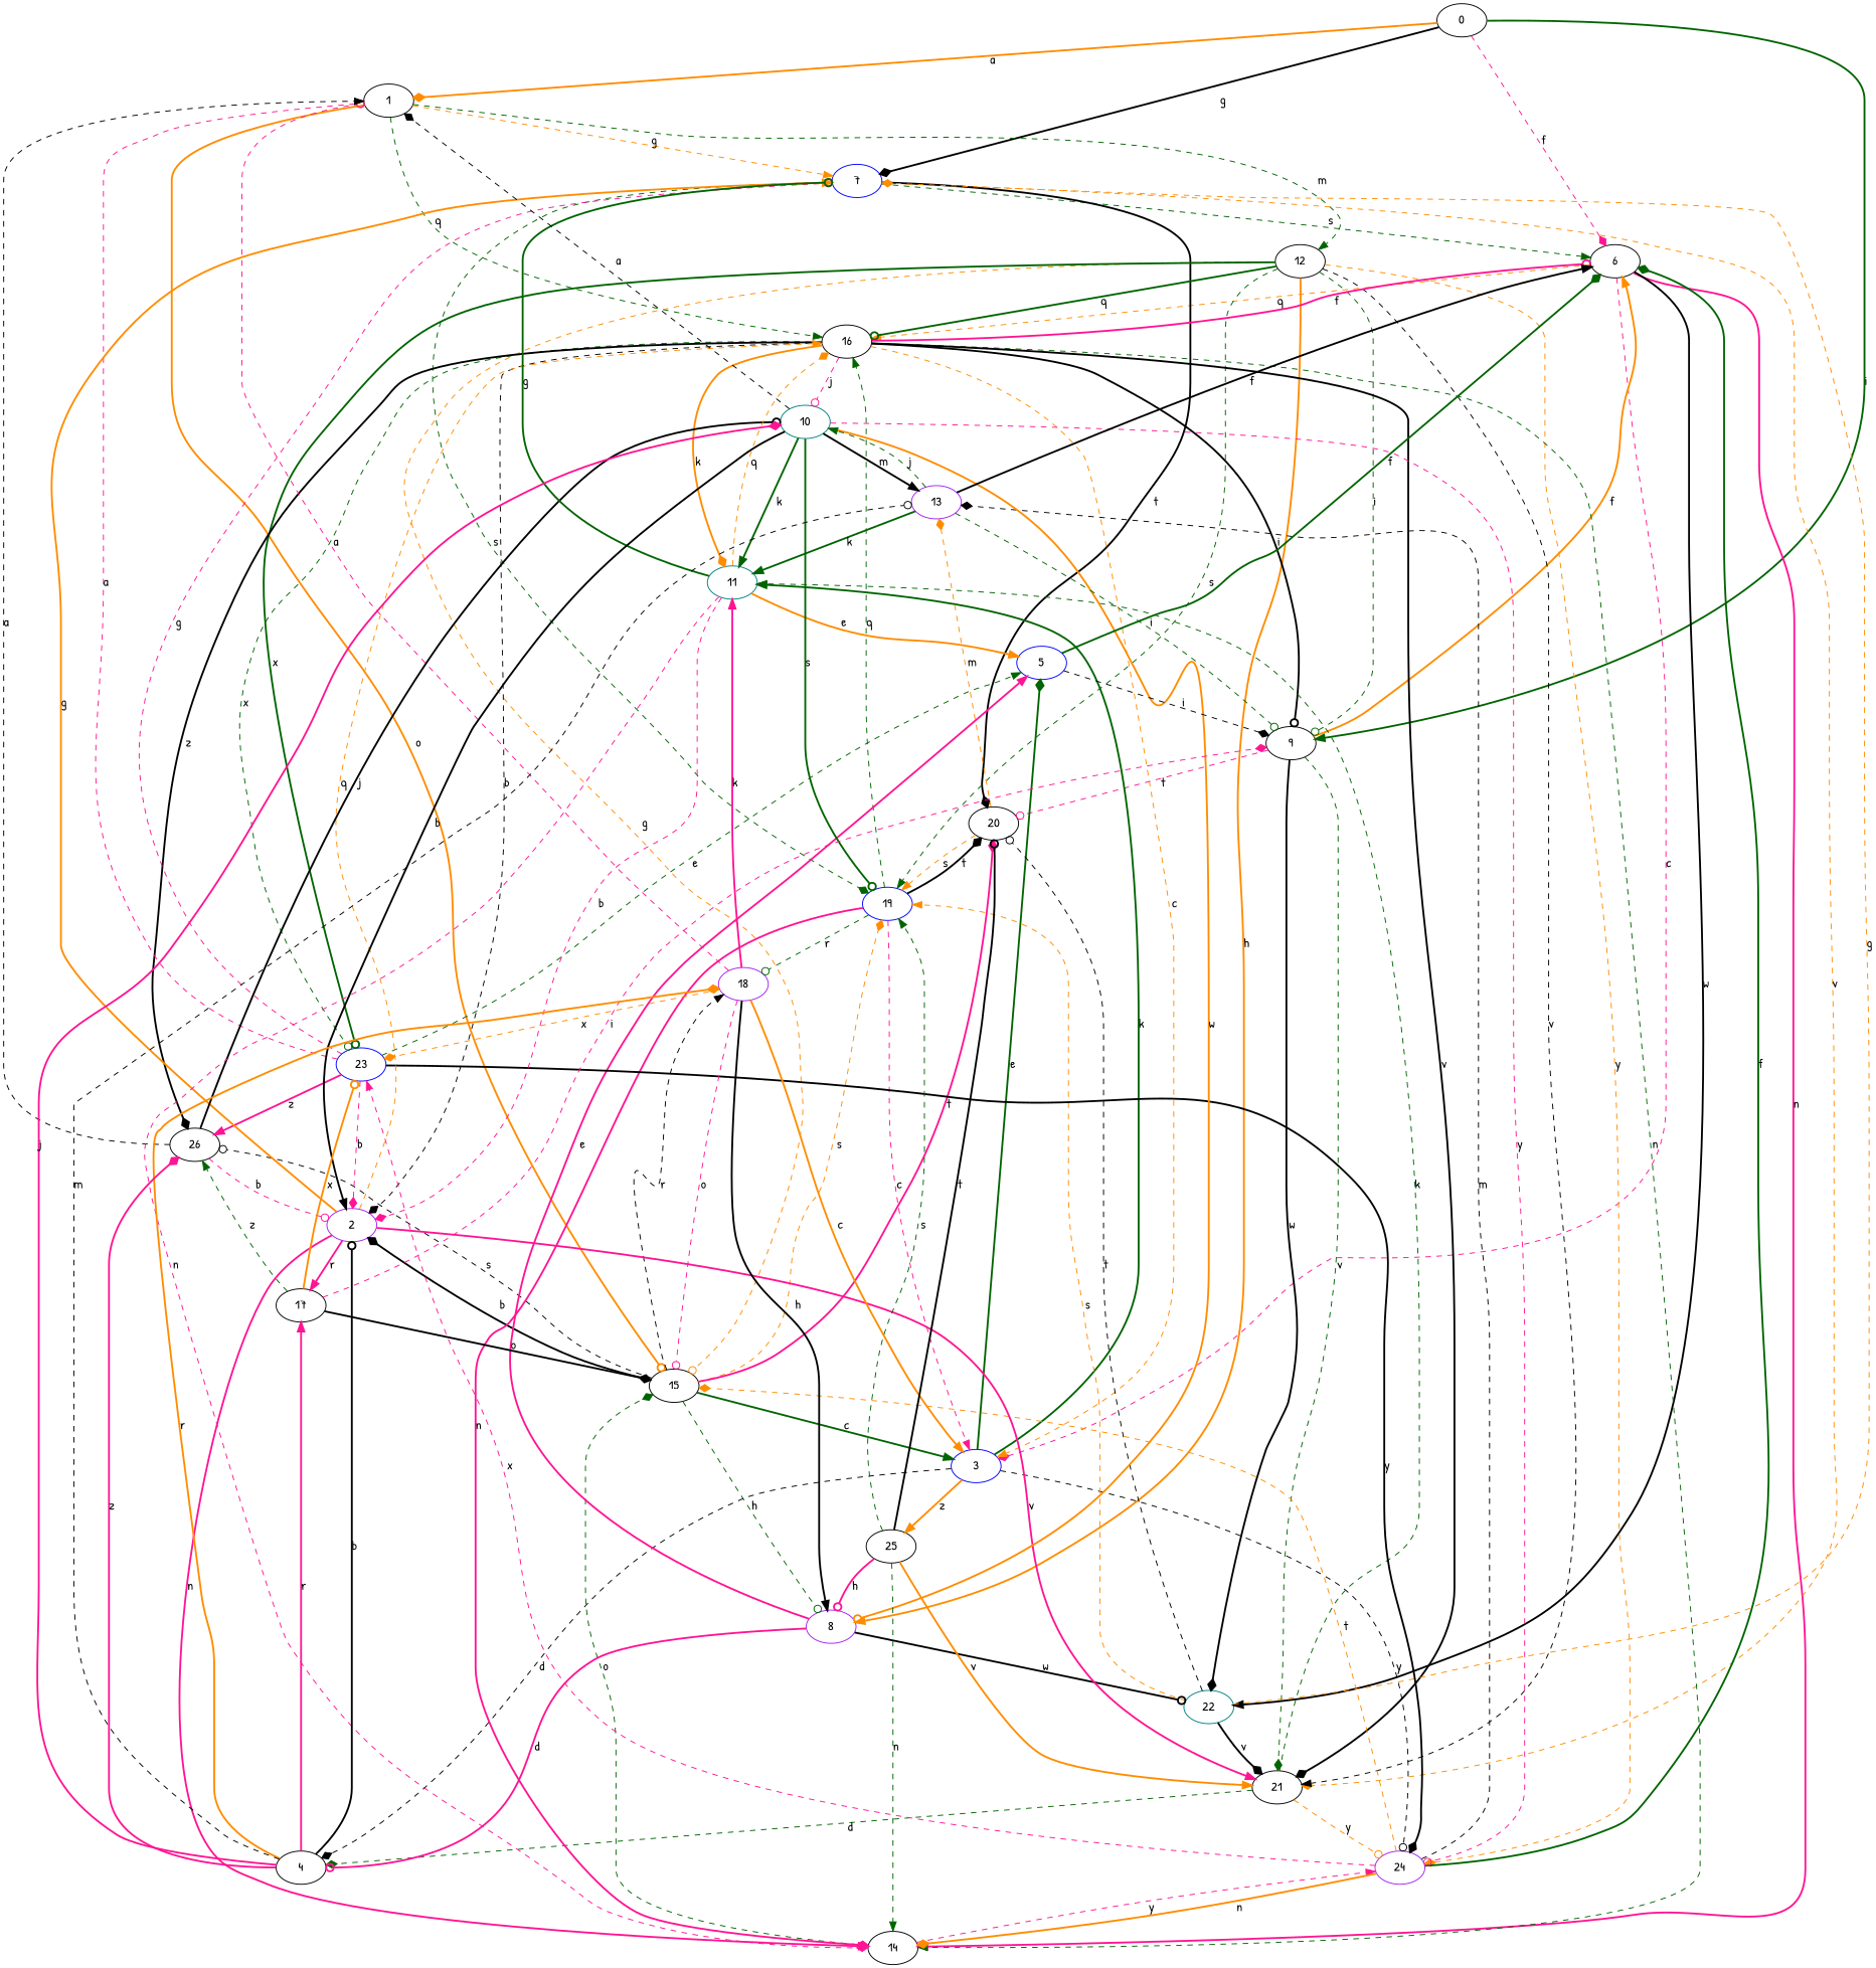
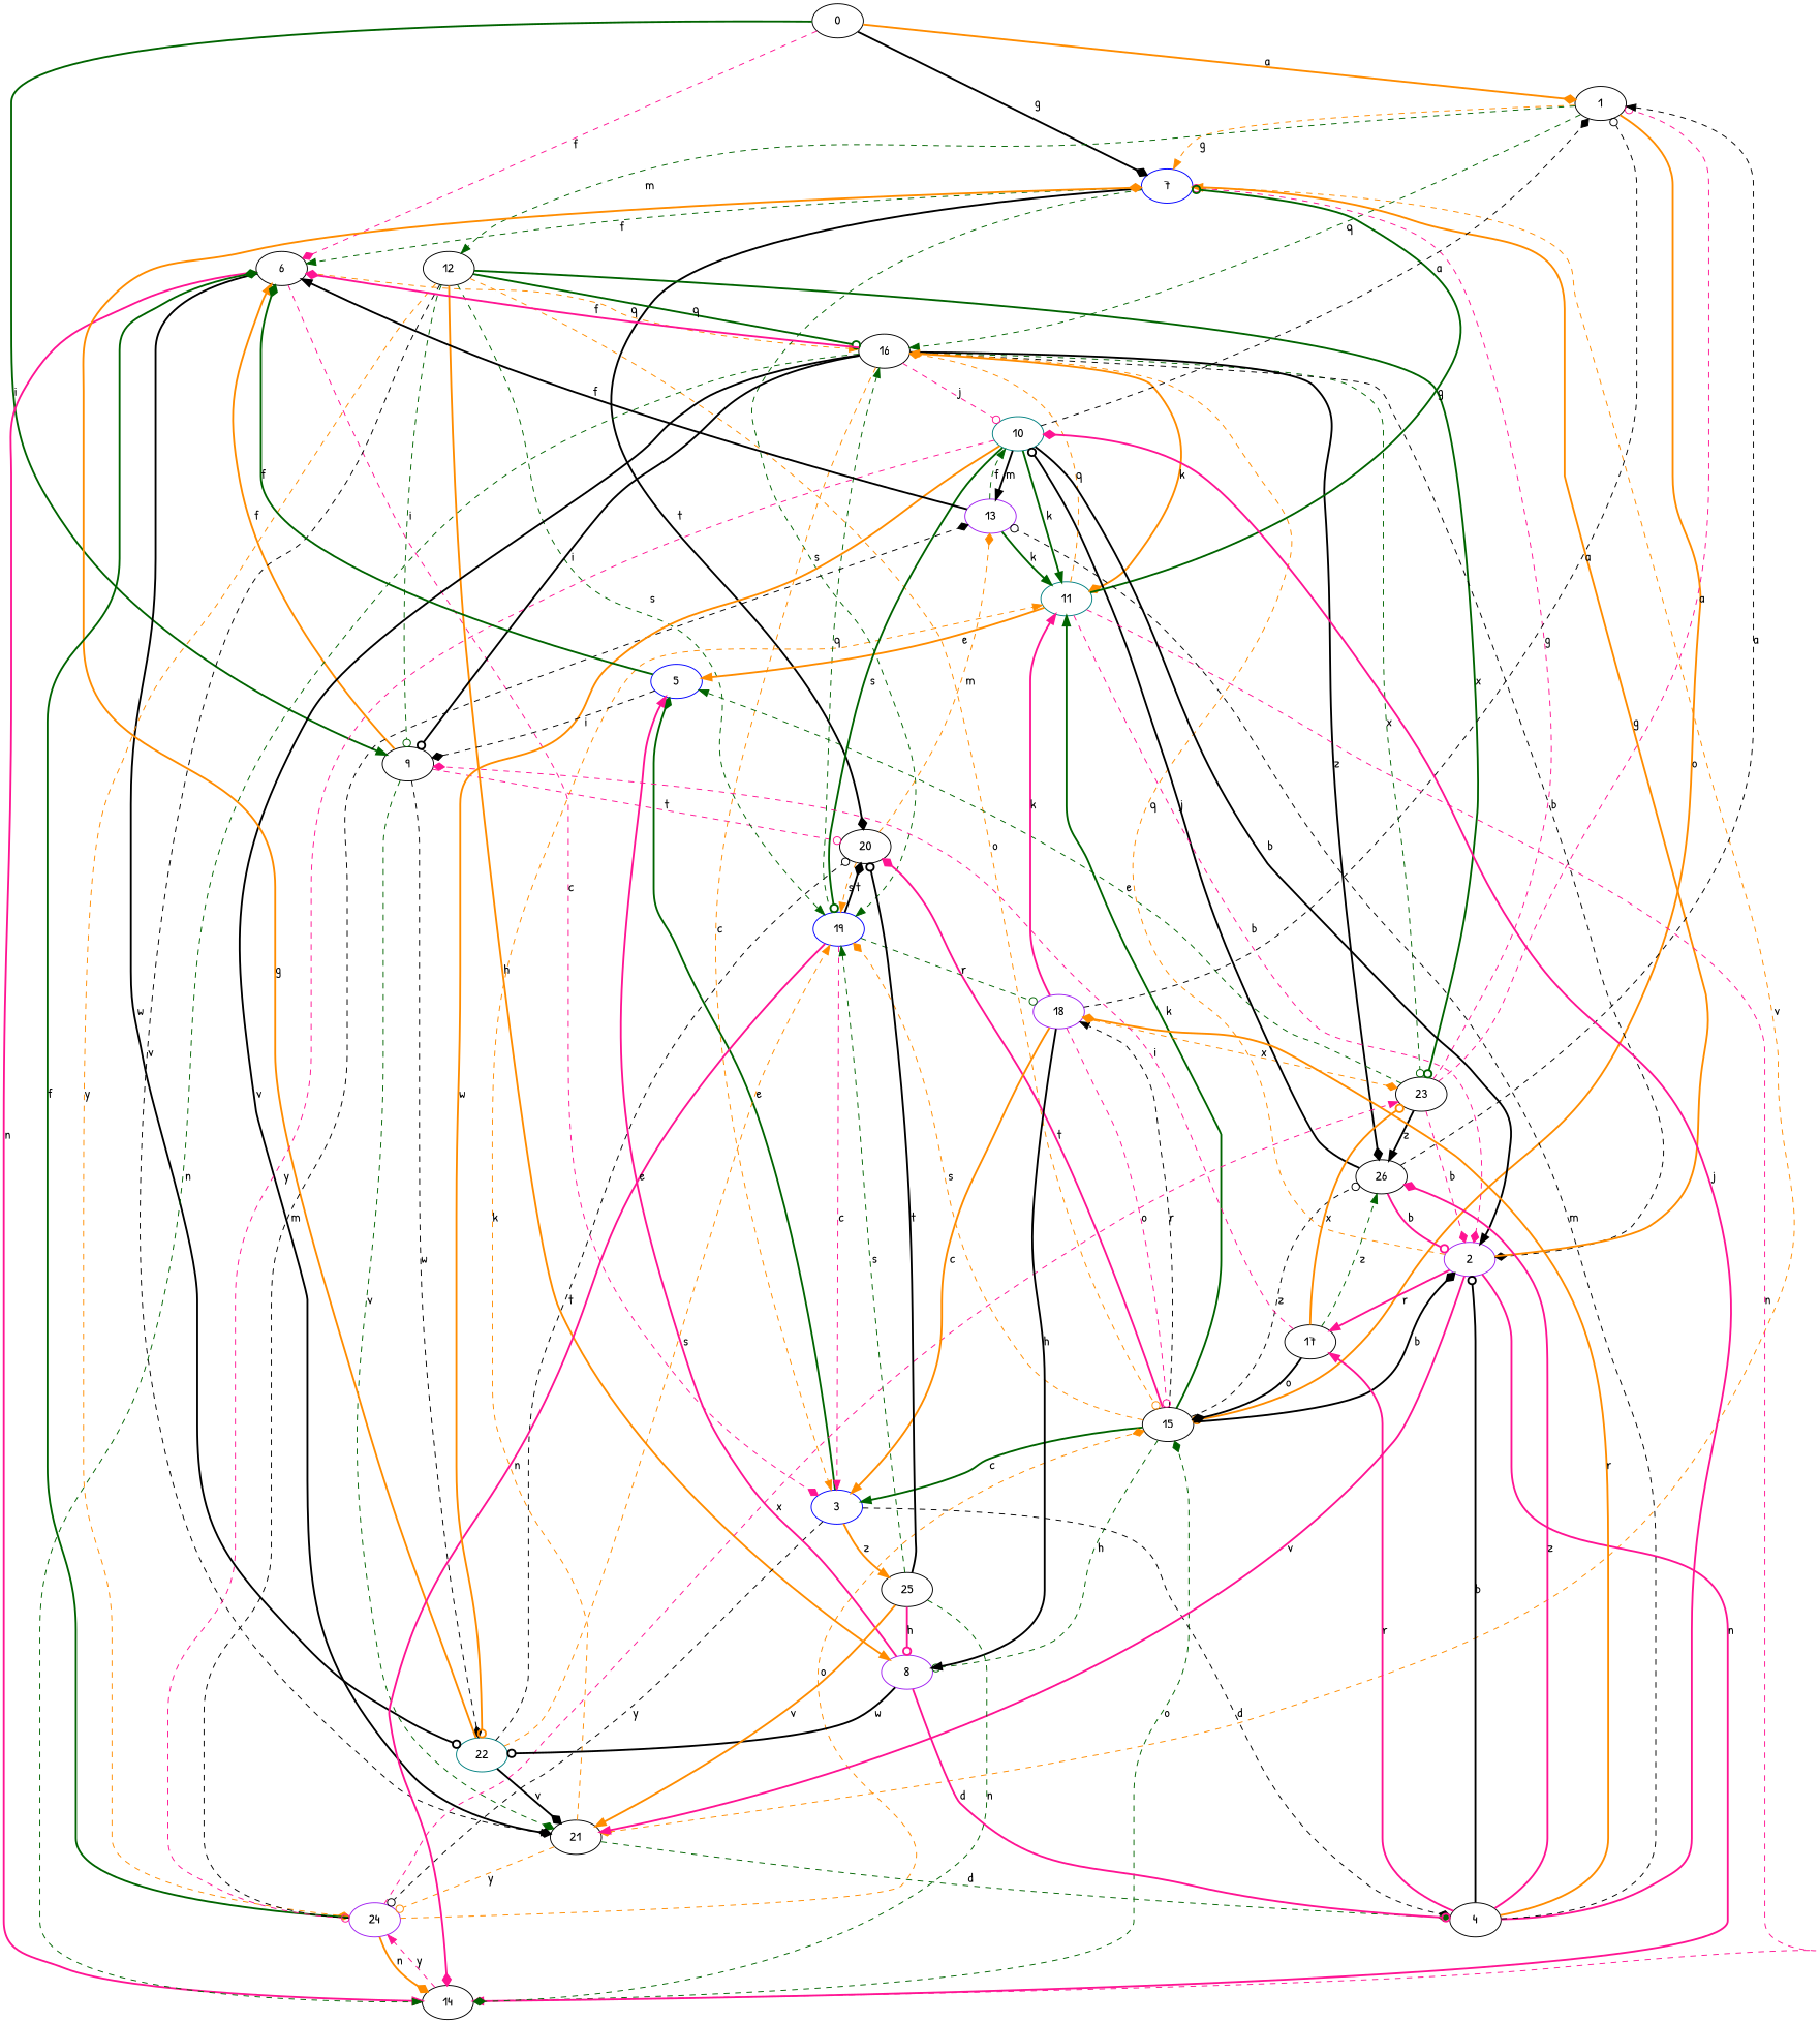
  strict digraph {
    fontname="Patrick Hand"
    node [color=black fontname="Patrick Hand"]
    edge [arrowhead=normal color=black fontname="Patrick Hand" style=dashed]
    0
    1
    6
    7 [color=blue]
    9
    12
    15
    16
    14
    3 [color=blue]
    22 [color=teal]
    21
    19 [color=blue]
    20
    24 [color=purple]
    8 [color=purple]
-   23 [color=blue]
+   23
    2 [color=purple]
    18 [color=purple]
    26
    11 [color=teal]
    10 [color=teal]
    17
    4
    5 [color=blue]
    25
    13 [color=purple]
    0 -> 1 [arrowhead=diamond color=darkorange label=a style=bold]
    0 -> 6 [arrowhead=diamond color=deeppink label=f]
    0 -> 7 [arrowhead=diamond label=g style=bold]
    0 -> 9 [color=darkgreen label=i style=bold]
    1 -> 7 [color=darkorange label=g]
    1 -> 12 [color=darkgreen label=m]
    1 -> 15 [arrowhead=odot color=darkorange label=o style=bold]
    1 -> 16 [color=darkgreen label=q]
    6 -> 16 [color=darkorange label=q]
    6 -> 14 [color=deeppink label=n style=bold]
    6 -> 3 [arrowhead=diamond color=deeppink label=c]
-   6 -> 22 [label=w style=bold]
-   7 -> 6 [color=darkgreen label=s]
+   6 -> 22 [arrowhead=odot label=w style=bold]
+   7 -> 6 [color=darkgreen label=f]
    7 -> 21 [arrowhead=diamond color=darkorange label=v]
-   7 -> 19 [arrowhead=diamond color=darkgreen label=s]
+   7 -> 19 [color=darkgreen label=s]
    7 -> 20 [arrowhead=diamond label=t style=bold]
    9 -> 6 [color=darkorange label=f style=bold]
-   9 -> 22 [arrowhead=diamond label=w style=bold]
+   9 -> 22 [arrowhead=diamond label=w]
    9 -> 21 [arrowhead=diamond color=darkgreen label=v]
    9 -> 20 [arrowhead=odot color=deeppink label=t]
    12 -> 9 [arrowhead=odot color=darkgreen label=i]
-   12 -> 15 [arrowhead=odot color=darkorange label=g]
+   12 -> 15 [arrowhead=odot color=darkorange label=o]
    12 -> 16 [arrowhead=odot color=darkgreen label=q style=bold]
    12 -> 21 [label=v]
    12 -> 19 [color=darkgreen label=s]
    12 -> 24 [arrowhead=diamond color=darkorange label=y]
    12 -> 8 [color=darkorange label=h style=bold]
    12 -> 23 [arrowhead=odot color=darkgreen label=x style=bold]
    15 -> 3 [color=darkgreen label=c style=bold]
    15 -> 19 [arrowhead=diamond color=darkorange label=s]
    15 -> 20 [arrowhead=diamond color=deeppink label=t style=bold]
    15 -> 8 [arrowhead=odot color=darkgreen label=h]
    15 -> 2 [arrowhead=diamond label=b style=bold]
    15 -> 18 [label=r]
-   15 -> 26 [arrowhead=odot label=s]
-   3 -> 11 [color=darkgreen label=k style=bold]
-   16 -> 6 [arrowhead=odot color=deeppink label=f style=bold]
+   15 -> 26 [arrowhead=odot label=z]
+   15 -> 11 [color=darkgreen label=k style=bold]
+   16 -> 6 [arrowhead=diamond color=deeppink label=f style=bold]
    16 -> 9 [arrowhead=odot label=i style=bold]
    16 -> 14 [color=darkgreen label=n]
    16 -> 3 [color=darkorange label=c]
    16 -> 21 [arrowhead=diamond label=v style=bold]
    16 -> 23 [arrowhead=odot color=darkgreen label=x]
    16 -> 2 [arrowhead=diamond label=b]
    16 -> 26 [arrowhead=diamond label=z style=bold]
    16 -> 11 [arrowhead=diamond color=darkorange label=k style=bold]
    16 -> 10 [arrowhead=odot color=deeppink label=j]
    14 -> 15 [arrowhead=diamond color=darkgreen label=o]
    14 -> 24 [color=deeppink label=y]
    3 -> 24 [arrowhead=odot label=y]
    3 -> 4 [arrowhead=diamond label=d]
    3 -> 5 [arrowhead=diamond color=darkgreen label=e style=bold]
    3 -> 25 [color=darkorange label=z style=bold]
-   22 -> 7 [arrowhead=diamond color=darkorange label=g]
+   22 -> 7 [arrowhead=diamond color=darkorange label=g style=bold]
    22 -> 21 [arrowhead=diamond label=v style=bold]
    22 -> 19 [color=darkorange label=s]
    22 -> 20 [arrowhead=odot label=t]
    21 -> 24 [arrowhead=odot color=darkorange label=y]
-   21 -> 11 [color=darkgreen label=k]
+   21 -> 11 [color=darkorange label=k]
    21 -> 4 [arrowhead=diamond color=darkgreen label=d]
    19 -> 16 [color=darkgreen label=q]
    19 -> 14 [arrowhead=diamond color=deeppink label=n style=bold]
    19 -> 3 [color=deeppink label=c]
    19 -> 20 [arrowhead=diamond label=t style=bold]
    19 -> 18 [arrowhead=odot color=darkgreen label=r]
    20 -> 19 [color=darkorange label=s]
    20 -> 13 [arrowhead=diamond color=darkorange label=m]
    24 -> 6 [arrowhead=diamond color=darkgreen label=f style=bold]
-   24 -> 15 [arrowhead=diamond color=darkorange label=t]
+   24 -> 15 [arrowhead=diamond color=darkorange label=o]
    24 -> 14 [arrowhead=diamond color=darkorange label=n style=bold]
    24 -> 23 [color=deeppink label=x]
    24 -> 13 [arrowhead=diamond label=m]
    8 -> 22 [arrowhead=odot label=w style=bold]
    8 -> 4 [arrowhead=odot color=deeppink label=d style=bold]
    8 -> 5 [color=deeppink label=e style=bold]
    23 -> 1 [arrowhead=odot color=deeppink label=a]
    23 -> 7 [arrowhead=odot color=deeppink label=g]
-   23 -> 24 [arrowhead=diamond label=y style=bold]
    23 -> 2 [arrowhead=diamond color=deeppink label=b]
-   23 -> 26 [color=deeppink label=z style=bold]
+   23 -> 26 [label=z style=bold]
    23 -> 5 [color=darkgreen label=e]
    2 -> 7 [color=darkorange label=g style=bold]
    2 -> 16 [color=darkorange label=q]
    2 -> 14 [color=deeppink label=n style=bold]
    2 -> 21 [color=deeppink label=v style=bold]
    2 -> 17 [color=deeppink label=r style=bold]
-   18 -> 1 [arrowhead=odot color=deeppink label=a]
+   18 -> 1 [arrowhead=odot label=a]
    18 -> 15 [arrowhead=odot color=deeppink label=o]
    18 -> 3 [color=darkorange label=c style=bold]
    18 -> 8 [label=h style=bold]
    18 -> 23 [arrowhead=diamond color=darkorange label=x]
    18 -> 11 [color=deeppink label=k style=bold]
    26 -> 1 [label=a]
-   26 -> 2 [arrowhead=odot color=deeppink label=b]
+   26 -> 2 [arrowhead=odot color=deeppink label=b style=bold]
    26 -> 10 [arrowhead=odot label=j style=bold]
    11 -> 7 [arrowhead=odot color=darkgreen label=g style=bold]
    11 -> 16 [arrowhead=diamond color=darkorange label=q]
    11 -> 14 [arrowhead=diamond color=deeppink label=n]
    11 -> 2 [arrowhead=diamond color=deeppink label=b]
    11 -> 5 [color=darkorange label=e style=bold]
    10 -> 1 [arrowhead=diamond label=a]
-   10 -> 8 [arrowhead=odot color=darkorange label=w style=bold]
+   10 -> 22 [arrowhead=odot color=darkorange label=w style=bold]
    10 -> 19 [arrowhead=odot color=darkgreen label=s style=bold]
    10 -> 24 [arrowhead=odot color=deeppink label=y]
    10 -> 2 [label=b style=bold]
    10 -> 11 [color=darkgreen label=k style=bold]
    10 -> 13 [label=m style=bold]
    17 -> 9 [arrowhead=diamond color=deeppink label=i]
    17 -> 15 [arrowhead=diamond label=o style=bold]
    17 -> 23 [arrowhead=odot color=darkorange label=x style=bold]
    17 -> 26 [color=darkgreen label=z]
    4 -> 2 [arrowhead=odot label=b style=bold]
    4 -> 18 [arrowhead=diamond color=darkorange label=r style=bold]
    4 -> 26 [arrowhead=diamond color=deeppink label=z style=bold]
    4 -> 10 [arrowhead=diamond color=deeppink label=j style=bold]
    4 -> 17 [color=deeppink label=r style=bold]
    4 -> 13 [arrowhead=odot label=m]
    5 -> 6 [arrowhead=diamond color=darkgreen label=f style=bold]
    5 -> 9 [arrowhead=diamond label=i]
-   25 -> 14 [color=darkgreen label=n]
+   25 -> 14 [arrowhead=diamond color=darkgreen label=n]
    25 -> 21 [color=darkorange label=v style=bold]
    25 -> 19 [color=darkgreen label=s]
    25 -> 20 [arrowhead=odot label=t style=bold]
    25 -> 8 [arrowhead=odot color=deeppink label=h style=bold]
    13 -> 6 [label=f style=bold]
-   13 -> 9 [arrowhead=odot color=darkgreen label=i]
    13 -> 11 [color=darkgreen label=k style=bold]
-   13 -> 10 [color=darkgreen label=j]
+   13 -> 10 [color=darkgreen label=f]
  }
